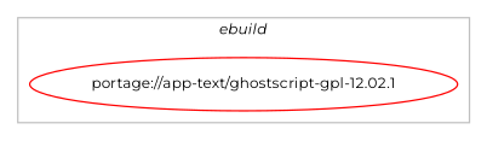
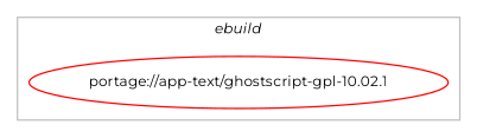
  digraph {
    compound=true
    concentrate=true
    fontname=Montserrat
    fontsize=10
    newrank=true
    rankdir=LR
    ranksep=1.5
-   n1 [color=red fontname=Montserrat fontsize=10 label="portage://app-text/ghostscript-gpl-12.02.1" width=4]
+   n1 [color=red fontname=Montserrat fontsize=10 label="portage://app-text/ghostscript-gpl-10.02.1" width=4]
    subgraph cluster_1 {
      color=gray
      label=<<i>ebuild</i>>
      n1
    }
    subgraph cluster_2 {
      color=gray
      label=<<i>dependencies</i>>
      subgraph cluster_3 {
        color=gray
        fillcolor="#eeeeee"
        label=<<i>compile</i>>
        style=filled
      }
      subgraph cluster_4 {
        color=gray
        fillcolor="#eeeeee"
        label=<<i>compile and run</i>>
        style=filled
      }
      subgraph cluster_5 {
        color=gray
        fillcolor="#eeeeee"
        label=<<i>run</i>>
        style=filled
      }
    }
    subgraph cluster_6 {
      color=gray
      label=<<i>candidates</i>>
      rank=same
    }
  }
